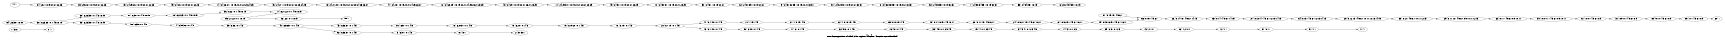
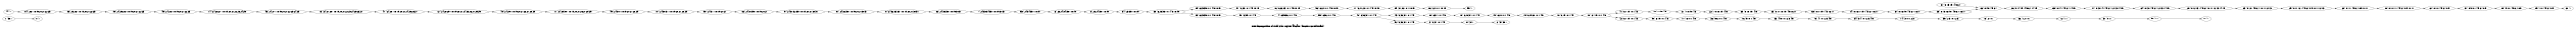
  digraph {
    label="Tree-decomposition of width 3 for register allocator (function _core_list_find)"
    rankdir=LR
    n1 [label="0 | : "]
    n2 [label="1 | 38 : "]
    n3 [label="2 | 37 38 : "]
    n4 [label="3 | 6 37 : 0 1 4 5 "]
    n5 [label="81 | 37 : "]
    n6 [label="4 | 6 35 36 : 0 1 4 5 "]
    n7 [label="59 | 6 36 : 0 1 4 5 "]
    n8 [label="40 | 6 36 37 : 0 1 4 5 "]
+   n9 [label="5 | 23 24 35 : 18 19 "]
    n10 [label="54 | 23 35 : 18 19 "]
    n11 [label="38 | 6 23 35 : 0 1 4 5 18 19 "]
    n12 [label="6 | 23 24 34 35 : 18 19 "]
    n13 [label="7 | 24 33 34 35 : 18 19 30 31 "]
    n14 [label="53 | 24 34 35 : 18 19 "]
    n15 [label="8 | 24 32 33 35 : 18 19 20 21 30 31 "]
    n16 [label="52 | 24 33 35 : 18 19 30 31 "]
    n17 [label="9 | 24 31 32 35 : 18 19 20 21 30 31 "]
    n18 [label="51 | 24 32 35 : 18 19 20 21 30 31 "]
    n19 [label="10 | 24 30 31 : 18 19 20 21 28 29 "]
    n20 [label="50 | 24 31 : 18 19 20 21 "]
    n21 [label="82 | 24 31 35 : 18 19 20 21 "]
    n22 [label="11 | 24 29 30 : 18 19 20 21 26 27 28 29 "]
    n23 [label="49 | 24 30 : 18 19 20 21 28 29 "]
    n24 [label="12 | 24 28 29 : 18 19 20 21 24 25 26 27 28 29 "]
    n25 [label="48 | 24 29 : 18 19 20 21 26 27 28 29 "]
    n26 [label="13 | 24 27 28 : 18 19 20 21 22 23 24 25 26 27 "]
    n27 [label="47 | 24 28 : 18 19 20 21 24 25 26 27 "]
    n28 [label="14 | 24 26 27 : 18 19 20 21 22 23 24 25 "]
    n29 [label="46 | 24 27 : 18 19 20 21 22 23 24 25 "]
    n30 [label="15 | 24 25 26 : 18 19 20 21 22 23 "]
    n31 [label="45 | 24 26 : 18 19 20 21 22 23 "]
    n32 [label="16 | 6 22 23 : 0 1 4 5 18 19 "]
    n33 [label="56 | 6 22 : 0 1 4 5 18 19 "]
    n34 [label="17 | 6 21 22 : 0 1 4 5 18 19 "]
    n35 [label="85 | 21 22 : 0 1 18 19 "]
    n36 [label="86 | 22 : 0 1 18 19 "]
    n37 [label="18 | 6 20 37 : 0 1 4 5 "]
    n38 [label="79 | 6 20 : 0 1 4 5 "]
    n39 [label="19 | 6 19 20 : 0 1 4 5 "]
    n40 [label="78 | 6 19 : 0 1 4 5 "]
    n41 [label="20 | 6 7 19 : 0 1 4 5 "]
    n42 [label="41 | 6 7 19 : 0 1 4 5 "]
    n43 [label="42 | 6 7 19 : 0 1 4 5 "]
    n44 [label="70 | 7 19 : 4 5 "]
    n45 [label="90 | 6 19 : 0 1 4 5 "]
    n46 [label="21 | 7 8 19 : 4 5 "]
    n47 [label="22 | 7 8 18 19 : 4 5 "]
    n48 [label="69 | 8 18 19 : 4 5 "]
    n49 [label="23 | 8 17 18 19 : 4 5 16 17 "]
    n50 [label="68 | 8 17 19 : 4 5 16 17 "]
    n51 [label="24 | 8 16 17 19 : 4 5 6 7 16 17 "]
    n52 [label="67 | 8 16 19 : 4 5 6 7 16 17 "]
    n53 [label="25 | 8 15 16 19 : 4 5 6 7 16 17 "]
    n54 [label="66 | 8 15 : 4 5 6 7 "]
    n55 [label="87 | 8 15 19 : 4 5 6 7 "]
    n56 [label="26 | 8 14 15 : 4 5 6 7 14 15 "]
    n57 [label="65 | 8 14 : 4 5 6 7 14 15 "]
    n58 [label="27 | 8 13 14 : 4 5 6 7 12 13 14 15 "]
    n59 [label="64 | 8 13 : 4 5 6 7 12 13 14 15 "]
    n60 [label="28 | 8 12 13 : 4 5 6 7 10 11 12 13 14 15 "]
    n61 [label="63 | 8 12 : 4 5 6 7 10 11 12 13 "]
    n62 [label="29 | 8 11 12 : 4 5 6 7 8 9 10 11 12 13 "]
    n63 [label="62 | 8 11 : 4 5 6 7 8 9 10 11 "]
    n64 [label="30 | 8 10 11 : 4 5 6 7 8 9 10 11 "]
    n65 [label="61 | 8 10 : 4 5 6 7 8 9 "]
    n66 [label="31 | 8 9 10 : 4 5 6 7 8 9 "]
    n67 [label="88 | 9 10 : 4 5 6 7 8 9 "]
    n68 [label="89 | 10 : 4 5 6 7 8 9 "]
    n69 [label="32 | 5 6 : 0 1 4 5 "]
    n70 [label="76 | 5 : 0 1 4 5 "]
    n71 [label="33 | 4 5 : 0 1 2 3 4 5 "]
    n72 [label="75 | 4 : 0 1 2 3 4 5 "]
    n73 [label="34 | 3 4 : 0 1 2 3 4 5 "]
    n74 [label="74 | 3 : 0 1 2 3 "]
    n75 [label="35 | 2 3 : 0 1 2 3 "]
    n76 [label="73 | 2 : 0 1 "]
    n77 [label="36 | 1 2 : 0 1 "]
    n78 [label="72 | 1 : "]
    n79 [label="37 | 0 1 : "]
    n80 [label="91 | 1 : "]
    n81 [label="71 | : "]
    n82 [label="39 | 6 23 35 : 0 1 4 5 18 19 "]
    n83 [label="93 | 6 23 35 : 0 1 4 5 18 19 "]
    n84 [label="57 | 6 23 : 0 1 4 5 18 19 "]
    n85 [label="58 | 6 35 : 0 1 4 5 "]
    n86 [label="43 | 6 36 37 : 0 1 4 5 "]
    n87 [label="92 | 6 36 37 : 0 1 4 5 "]
    n88 [label="80 | 6 37 : 0 1 4 5 "]
    n89 [label="77 | 6 : 0 1 4 5 "]
    n90 [label="44 | : "]
    n91 [label="84 | 26 : 18 19 20 21 22 23 "]
    n92 [label="83 | 25 26 : 18 19 20 21 22 23 "]
    n93 [label="55 | : "]
    n94 [label="60 | : "]
    n2 -> n1
    n4 -> n5
    n5 -> n3
    n6 -> n7
    n7 -> n8
    n8 -> n86
    n8 -> n87
+   n9 -> n10
    n10 -> n11
    n11 -> n82
    n11 -> n83
+   n12 -> n9
    n13 -> n14
    n14 -> n12
    n15 -> n16
    n16 -> n13
    n17 -> n18
    n18 -> n15
    n19 -> n20
    n20 -> n21
    n21 -> n17
    n22 -> n23
    n23 -> n19
    n24 -> n25
    n25 -> n22
    n26 -> n27
    n27 -> n24
    n28 -> n29
    n29 -> n26
    n30 -> n31
    n31 -> n28
    n32 -> n33
    n33 -> n34
-   n35 -> n34
+   n34 -> n35
    n35 -> n36
    n36 -> n93
    n37 -> n38
    n38 -> n39
    n39 -> n40
    n40 -> n41
    n41 -> n42
    n41 -> n43
    n42 -> n44
    n43 -> n45
    n44 -> n46
    n45 -> n89
    n46 -> n47
    n47 -> n48
    n48 -> n49
    n49 -> n50
    n50 -> n51
    n51 -> n52
    n52 -> n53
    n53 -> n54
    n54 -> n56
    n55 -> n54
    n56 -> n57
    n57 -> n58
    n58 -> n59
    n59 -> n60
    n60 -> n61
    n61 -> n62
    n62 -> n63
    n63 -> n64
    n64 -> n65
    n65 -> n66
    n66 -> n67
    n67 -> n68
    n68 -> n94
    n69 -> n70
    n70 -> n71
    n71 -> n72
    n72 -> n73
    n73 -> n74
    n74 -> n75
    n75 -> n76
    n76 -> n77
    n77 -> n78
    n78 -> n79
    n79 -> n80
    n80 -> n81
    n82 -> n84
    n83 -> n85
    n84 -> n32
    n85 -> n6
    n86 -> n88
    n87 -> n4
    n88 -> n37
    n89 -> n69
    n90 -> n91
    n91 -> n92
    n92 -> n30
  }
